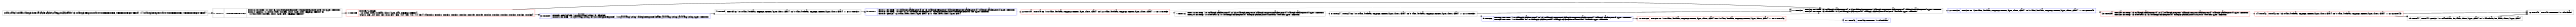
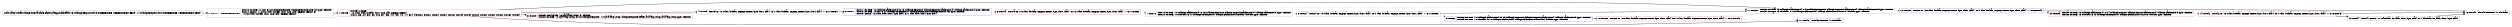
  digraph {
    rankdir=LR
    node [color=gray40 shape=record]
    edge [arrowhead=box style=bold]
    n1 [label="{0\:\ 0x0000|MTH_ENTER_BLOCK\l|0x0000: INVOKE  (r0 I:int) = (r3 I:okhttp3.Response) okhttp3.Response.code():int type: VIRTUAL \l0x0004: CONST  (r1 I:?[int, float, boolean, short, byte, char, OBJECT, ARRAY]) = \l  (0 ?[int, float, boolean, short, byte, char, OBJECT, ARRAY])\l \l}"]
    n2 [color=red label="{1\:\ 0x0005|0x0005: SWITCH  \l  (r0 I:?[int, float, boolean, short, byte, char, OBJECT, ARRAY])\l k:[200, 203, 204, 300, 301, 302, 307, 308, 404, 405, 410, 414, 501] t:[0x0030, 0x0030, 0x0030, 0x0030, 0x0030, 0x0009, 0x0009, 0x0030, 0x0030, 0x0030, 0x0030, 0x0030, 0x0030] \l}"]
-   n3 [color=blue label="{3\:\ 0x0009|0x0009: CONST_STR  (r0 I:java.lang.String) =  \"Expires\" \l0x000b: INVOKE  (r0 I:java.lang.String) = (r3 I:okhttp3.Response), (r0 I:java.lang.String) okhttp3.Response.header(java.lang.String):java.lang.String type: VIRTUAL \l}"]
+   n3 [color=red label="{3\:\ 0x0009|0x0009: CONST_STR  (r0 I:java.lang.String) =  \"Expires\" \l0x000b: INVOKE  (r0 I:java.lang.String) = (r3 I:okhttp3.Response), (r0 I:java.lang.String) okhttp3.Response.header(java.lang.String):java.lang.String type: VIRTUAL \l}"]
    n4 [label="{11\:\ 0x0030|0x0030: INVOKE  (r3 I:okhttp3.CacheControl) = (r3 I:okhttp3.Response) okhttp3.Response.cacheControl():okhttp3.CacheControl type: VIRTUAL \l0x0034: INVOKE  (r3 I:boolean) = (r3 I:okhttp3.CacheControl) okhttp3.CacheControl.noStore():boolean type: VIRTUAL \l}"]
    n5 [color=blue label="{17\:\ 0x0046|0x0046: RETURN  (r1 I:boolean) \l}"]
    n6 [label="{4\:\ 0x000f|0x000f: IF  (r0 I:?[int, boolean, OBJECT, ARRAY, byte, short, char]) != (0 ?[int, boolean, OBJECT, ARRAY, byte, short, char])  \-\> B:11:0x0030 \l}"]
    n7 [color=blue label="{12\:\ 0x0038|0x0038: IF  (r3 I:?[int, boolean, OBJECT, ARRAY, byte, short, char]) != (0 ?[int, boolean, OBJECT, ARRAY, byte, short, char])  \-\> B:16:0x0045 \l}"]
    n8 [color=blue label="{5\:\ 0x0011|0x0011: INVOKE  (r0 I:okhttp3.CacheControl) = (r3 I:okhttp3.Response) okhttp3.Response.cacheControl():okhttp3.CacheControl type: VIRTUAL \l0x0015: INVOKE  (r0 I:int) = (r0 I:okhttp3.CacheControl) okhttp3.CacheControl.maxAgeSeconds():int type: VIRTUAL \l0x0019: CONST  (r2 I:?[int, float, short, byte, char]) = (\-1 ?[int, float, short, byte, char]) \l}"]
    n9 [color=red label="{6\:\ 0x001a|0x001a: IF  (r0 I:?[int, boolean, OBJECT, ARRAY, byte, short, char]) != (r2 I:?[int, boolean, OBJECT, ARRAY, byte, short, char])  \-\> B:11:0x0030 \l}"]
    n10 [label="{7\:\ 0x001c|0x001c: INVOKE  (r0 I:okhttp3.CacheControl) = (r3 I:okhttp3.Response) okhttp3.Response.cacheControl():okhttp3.CacheControl type: VIRTUAL \l0x0020: INVOKE  (r0 I:boolean) = (r0 I:okhttp3.CacheControl) okhttp3.CacheControl.isPublic():boolean type: VIRTUAL \l}"]
    n11 [label="{8\:\ 0x0024|0x0024: IF  (r0 I:?[int, boolean, OBJECT, ARRAY, byte, short, char]) != (0 ?[int, boolean, OBJECT, ARRAY, byte, short, char])  \-\> B:11:0x0030 \l}"]
    n12 [color=blue label="{9\:\ 0x0026|0x0026: INVOKE  (r0 I:okhttp3.CacheControl) = (r3 I:okhttp3.Response) okhttp3.Response.cacheControl():okhttp3.CacheControl type: VIRTUAL \l0x002a: INVOKE  (r0 I:boolean) = (r0 I:okhttp3.CacheControl) okhttp3.CacheControl.isPrivate():boolean type: VIRTUAL \l}"]
    n13 [color=red label="{10\:\ 0x002e|0x002e: IF  (r0 I:?[int, boolean, OBJECT, ARRAY, byte, short, char]) == (0 ?[int, boolean, OBJECT, ARRAY, byte, short, char])  \-\> B:17:0x0046 \l}"]
    n14 [color=red label="{13\:\ 0x003a|0x003a: INVOKE  (r3 I:okhttp3.CacheControl) = (r4 I:okhttp3.Request) okhttp3.Request.cacheControl():okhttp3.CacheControl type: VIRTUAL \l0x003e: INVOKE  (r3 I:boolean) = (r3 I:okhttp3.CacheControl) okhttp3.CacheControl.noStore():boolean type: VIRTUAL \l}"]
    n15 [label="{16\:\ 0x0045|0x0045: RETURN  (r1 I:boolean) \l}"]
    n16 [color=red label="{14\:\ 0x0042|0x0042: IF  (r3 I:?[int, boolean, OBJECT, ARRAY, byte, short, char]) != (0 ?[int, boolean, OBJECT, ARRAY, byte, short, char])  \-\> B:16:0x0045 \l}"]
    n17 [label="{15\:\ 0x0044|0x0044: CONST  (r1 I:?[boolean, int, float, short, byte, char]) = (1 ?[boolean, int, float, short, byte, char]) \l}"]
    n18 [label="{public static boolean okhttp3.internal.cache.CacheStrategy.isCacheable((r3 I:okhttp3.Response A[IMMUTABLE_TYPE, METHOD_ARGUMENT]), (r4 I:okhttp3.Request A[IMMUTABLE_TYPE, METHOD_ARGUMENT])) }"]
    n1 -> n2 [arrowhead=dot]
    n2 -> n3
    n2 -> n4
-   n3 -> n6 [arrowhead=dot]
+   n2 -> n5
+   n2 -> n6 [arrowhead=dot]
    n4 -> n7 [arrowhead=dot style=dotted]
    n6 -> n8
    n7 -> n14 [style=dotted]
-   n7 -> n15 [arrowhead=dot style=dotted]
+   n7 -> n15 [arrowhead=dot]
    n8 -> n9 [style=dotted]
    n9 -> n4 [style=dotted]
    n9 -> n10 [arrowhead=dot style=dotted]
    n10 -> n11 [arrowhead=dot style=dotted]
    n11 -> n4 [arrowhead=dot]
    n11 -> n12 [arrowhead=dot style=dotted]
    n12 -> n13 [arrowhead=dot]
    n13 -> n4 [arrowhead=dot style=dotted]
    n13 -> n5 [style=dotted]
    n14 -> n16 [arrowhead=dot style=dotted]
    n16 -> n15
    n16 -> n17
    n17 -> n15
    n18 -> n1
  }
